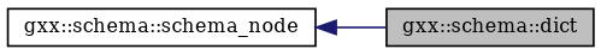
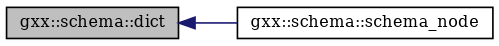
  digraph {
    rankdir=LR
    fontname="DejaVu Serif"
    node [color=black fontname="DejaVu Serif" fontsize=10 shape=record style=filled]
    n1 [fillcolor=grey75 fontcolor=black height=0.2 label="gxx::schema::dict" width=0.4]
    n2 [fillcolor=white height=0.2 label="gxx::schema::schema_node" width=0.4]
-   n2 -> n1 [color=midnightblue dir=back fontname="DejaVu Serif" fontsize=10 labelfontname=Helvetica labelfontsize=10 style=solid]
+   n1 -> n2 [color=midnightblue dir=back fontname="DejaVu Serif" fontsize=10 labelfontname=Helvetica labelfontsize=10 style=solid]
  }
